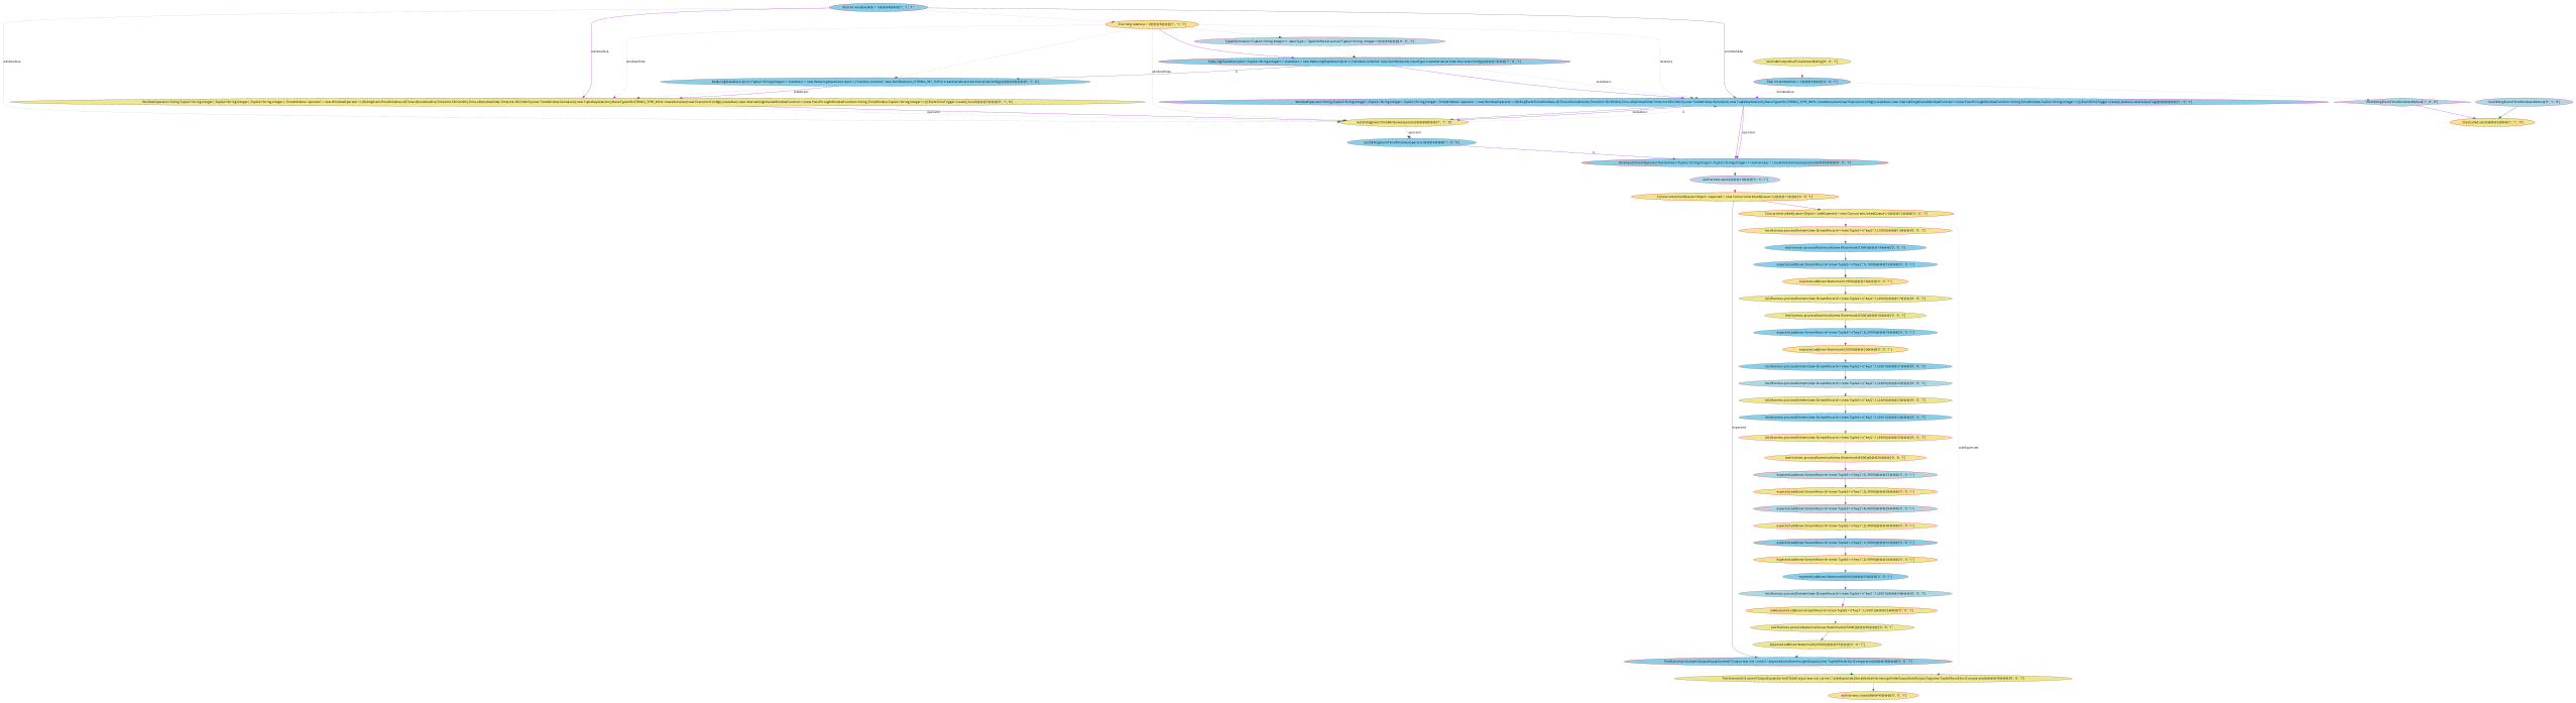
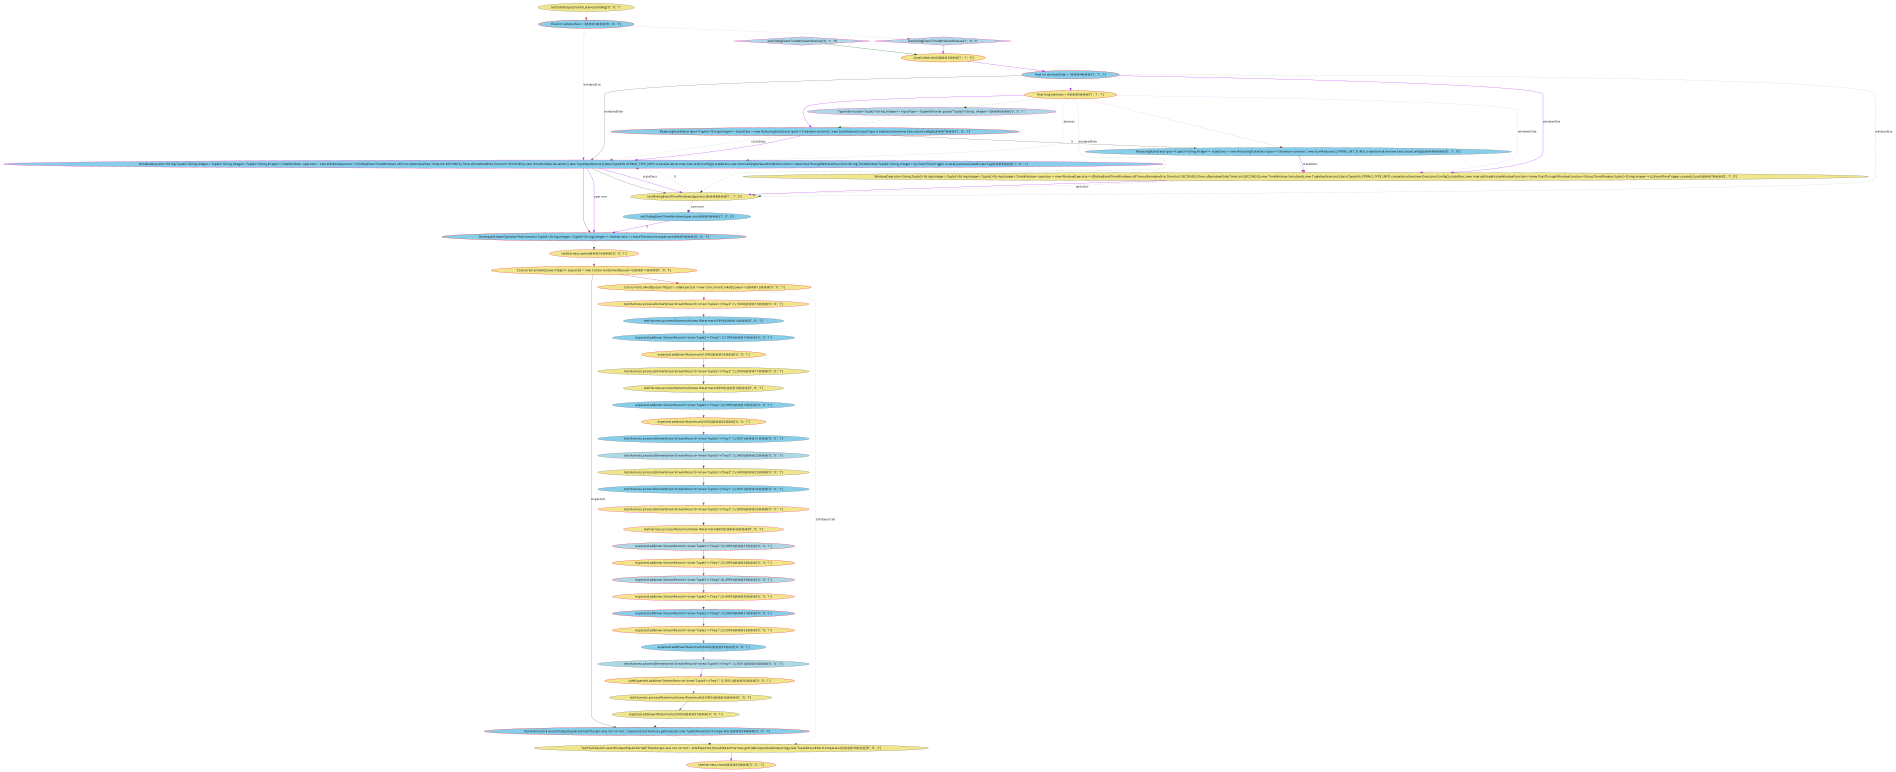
  digraph {
    fontname="Open Sans"
    node [color=gray40 fillcolor=khaki fontname="Open Sans" shape=ellipse style=filled]
    edge [color=purple fontname="Open Sans" style=dotted]
    n1 [color=red label="sideExpected.add(new StreamRecord<>(new Tuple2<>(\"key1\",1),3001))@@@35@@@['0', '0', '1']"]
    n2 [label="testHarness.processWatermark(new Watermark(25000))@@@36@@@['0', '0', '1']"]
    n3 [label="expected.add(new Watermark(25000))@@@37@@@['0', '0', '1']"]
    n4 [color=red label="expected.add(new StreamRecord<>(new Tuple2<>(\"key1\",2),5999))@@@32@@@['0', '0', '1']"]
    n5 [fillcolor=skyblue label="expected.add(new Watermark(6000))@@@33@@@['0', '0', '1']"]
    n6 [fillcolor=lightblue label="testHarness.processElement(new StreamRecord<>(new Tuple2<>(\"key1\",1),3001))@@@34@@@['0', '0', '1']"]
    n7 [color=red fillcolor=skyblue label="final int windowSlide = 1@@@4@@@['1', '1', '1']"]
    n8 [color=deeppink fillcolor=skyblue label="WindowOperator<String,Tuple2<String,Integer>,Tuple2<String,Integer>,Tuple2<String,Integer>,TimeWindow> operator = new WindowOperator<>(SlidingEventTimeWindows.of(Time.of(windowSize,TimeUnit.SECONDS),Time.of(windowSlide,TimeUnit.SECONDS)),new TimeWindow.Serializer(),new TupleKeySelector(),BasicTypeInfo.STRING_TYPE_INFO.createSerializer(new ExecutionConfig()),stateDesc,new InternalSingleValueWindowFunction<>(new PassThroughWindowFunction<String,TimeWindow,Tuple2<String,Integer>>()),EventTimeTrigger.create(),lateness,lateOutputTag)@@@8@@@['1', '0', '1']"]
    n9 [color=red label="final long lateness = 0@@@5@@@['1', '1', '1']"]
    n10 [label="WindowOperator<String,Tuple2<String,Integer>,Tuple2<String,Integer>,Tuple2<String,Integer>,TimeWindow> operator = new WindowOperator<>(SlidingEventTimeWindows.of(Time.of(windowSize,TimeUnit.SECONDS),Time.of(windowSlide,TimeUnit.SECONDS)),new TimeWindow.Serializer(),new TupleKeySelector(),BasicTypeInfo.STRING_TYPE_INFO.createSerializer(new ExecutionConfig()),stateDesc,new InternalSingleValueWindowFunction<>(new PassThroughWindowFunction<String,TimeWindow,Tuple2<String,Integer>>()),EventTimeTrigger.create(),0,null)@@@7@@@['0', '1', '0']"]
    n11 [label="testSlidingEventTimeWindows(operator)@@@8@@@['1', '1', '0']"]
    n12 [color=red fillcolor=skyblue label="OneInputStreamOperatorTestHarness<Tuple2<String,Integer>,Tuple2<String,Integer>> testHarness = createTestHarness(operator)@@@9@@@['0', '0', '1']"]
    n13 [fillcolor=skyblue label="ReducingStateDescriptor<Tuple2<String,Integer>> stateDesc = new ReducingStateDescriptor<>(\"window-contents\",new SumReducer(),STRING_INT_TUPLE.createSerializer(new ExecutionConfig()))@@@6@@@['0', '1', '0']"]
    n14 [color=deeppink fillcolor=lightblue label="TypeInformation<Tuple2<String,Integer>> inputType = TypeInfoParser.parse(\"Tuple2<String, Integer>\")@@@6@@@['0', '0', '1']"]
    n15 [color=red fillcolor=skyblue label="ReducingStateDescriptor<Tuple2<String,Integer>> stateDesc = new ReducingStateDescriptor<>(\"window-contents\",new SumReducer(),inputType.createSerializer(new ExecutionConfig()))@@@7@@@['1', '0', '1']"]
    n16 [fillcolor=skyblue label="testSlidingEventTimeWindows(operator)@@@9@@@['1', '0', '0']"]
    n17 [color=deeppink label="testHarness.processElement(new StreamRecord<>(new Tuple2<>(\"key2\",1),3900))@@@25@@@['0', '0', '1']"]
    n18 [color=deeppink label="testHarness.processWatermark(new Watermark(6000))@@@26@@@['0', '0', '1']"]
    n19 [color=red fillcolor=lightblue label="expected.add(new StreamRecord<>(new Tuple2<>(\"key2\",5),3999))@@@27@@@['0', '0', '1']"]
    n20 [color=red fillcolor=lightblue label="expected.add(new StreamRecord<>(new Tuple2<>(\"key2\",4),4999))@@@29@@@['0', '0', '1']"]
    n21 [color=deeppink label="expected.add(new StreamRecord<>(new Tuple2<>(\"key1\",2),4999))@@@30@@@['0', '0', '1']"]
    n22 [color=red fillcolor=skyblue label="expected.add(new StreamRecord<>(new Tuple2<>(\"key2\",1),5999))@@@31@@@['0', '0', '1']"]
    n23 [fillcolor=skyblue label="expected.add(new StreamRecord<>(new Tuple2<>(\"key2\",2),2999))@@@19@@@['0', '0', '1']"]
    n24 [color=red label="expected.add(new Watermark(3000))@@@20@@@['0', '0', '1']"]
    n25 [fillcolor=skyblue label="testHarness.processElement(new StreamRecord<>(new Tuple2<>(\"key1\",1),3001))@@@21@@@['0', '0', '1']"]
-   n26 [color=deeppink fillcolor=lightblue label="testHarness.open()@@@10@@@['0', '0', '1']"]
+   n26 [color=deeppink label="testHarness.open()@@@10@@@['0', '0', '1']"]
    n27 [color=red label="closeCalled.set(0)@@@3@@@['1', '1', '0']"]
    n28 [label="testHarness.processElement(new StreamRecord<>(new Tuple2<>(\"key2\",1),2400))@@@23@@@['0', '0', '1']"]
    n29 [fillcolor=skyblue label="testHarness.processElement(new StreamRecord<>(new Tuple2<>(\"key1\",1),3001))@@@24@@@['0', '0', '1']"]
    n30 [color=deeppink label="testHarness.processElement(new StreamRecord<>(new Tuple2<>(\"key2\",1),1000))@@@13@@@['0', '0', '1']"]
    n31 [fillcolor=skyblue label="testHarness.processWatermark(new Watermark(1999))@@@14@@@['0', '0', '1']"]
    n32 [fillcolor=skyblue label="expected.add(new StreamRecord<>(new Tuple2<>(\"key2\",1),1999))@@@15@@@['0', '0', '1']"]
    n33 [color=red label="expected.add(new Watermark(1999))@@@16@@@['0', '0', '1']"]
    n34 [label="testHarness.processElement(new StreamRecord<>(new Tuple2<>(\"key2\",1),2000))@@@17@@@['0', '0', '1']"]
    n35 [label="testHarness.processWatermark(new Watermark(3000))@@@18@@@['0', '0', '1']"]
    n36 [color=red label="expected.add(new StreamRecord<>(new Tuple2<>(\"key1\",2),3999))@@@28@@@['0', '0', '1']"]
    n37 [color=deeppink label="testHarness.close()@@@40@@@['0', '0', '1']"]
    n38 [color=red fillcolor=skyblue label="TestHarnessUtil.assertOutputEqualsSorted(\"Output was not correct.\",expected,testHarness.getOutput(),new Tuple2ResultSortComparator())@@@38@@@['0', '0', '1']"]
    n39 [label="TestHarnessUtil.assertOutputEqualsSorted(\"SideOutput was not correct.\",sideExpected,(Iterable)testHarness.getSideOutput(lateOutputTag),new Tuple2ResultSortComparator())@@@39@@@['0', '0', '1']"]
    n40 [color=red label="ConcurrentLinkedQueue<Object> expected = new ConcurrentLinkedQueue<>()@@@11@@@['0', '0', '1']"]
    n41 [color=red label="ConcurrentLinkedQueue<Object> sideExpected = new ConcurrentLinkedQueue<>()@@@12@@@['0', '0', '1']"]
    n42 [fillcolor=lightblue label="testHarness.processElement(new StreamRecord<>(new Tuple2<>(\"key2\",1),2400))@@@22@@@['0', '0', '1']"]
    n43 [color=red fillcolor=skyblue label="final int windowSize = 3@@@3@@@['0', '0', '1']"]
    n44 [color=deeppink fillcolor=lightblue label="testSlidingEventTimeWindowsReduce['1', '0', '0']" shape=diamond]
-   n45 [color=deeppink fillcolor=lightblue label="testSlidingEventTimeWindowsReduce['0', '1', '0']"]
+   n45 [color=deeppink fillcolor=lightblue label="testSlidingEventTimeWindowsReduce['0', '1', '0']" shape=diamond]
    n46 [label="testSideOutputDueToLatenessSliding['0', '0', '1']"]
    n1 -> n2 [color=gray40]
    n2 -> n3 [color=gray40 style=solid]
    n3 -> n38 [color=darkgreen]
    n4 -> n5 [color=gray40]
    n5 -> n6
    n6 -> n1 [style=solid]
    n7 -> n8 [color=gray40 label=windowSlide style=solid]
    n7 -> n9
    n7 -> n10 [label=windowSize style=solid]
    n7 -> n11 [color=darkgreen label=windowSize]
    n8 -> n11 [color=gray40 style=solid]
    n8 -> n11 [label=stateDesc style=solid]
    n8 -> n12 [label=operator style=solid]
    n8 -> n12 [color=brown style=solid]
    n9 -> n8 [color=gray40 label=lateness]
    n9 -> n10 [label=windowSlide]
    n9 -> n11 [color=darkgreen label=windowSlide]
    n9 -> n13 [color=brown]
    n9 -> n14 [color=darkgreen]
    n9 -> n15 [style=solid]
    n10 -> n11 [style=solid]
    n10 -> n11 [color=gray40 label=operator]
    n11 -> n8 [color=gray40 label=0]
    n11 -> n16 [color=darkgreen]
    n11 -> n16 [label=operator]
    n12 -> n26 [color=darkgreen]
    n13 -> n10 [label=stateDesc style=solid]
    n13 -> n10 [color=brown]
    n14 -> n15 [color=darkgreen]
    n15 -> n8 [color=gray40 label=stateDesc]
    n15 -> n8 [style=solid]
    n15 -> n13 [color=gray40 label=0 style=solid]
    n16 -> n12 [label=0 style=solid]
    n17 -> n18 [color=darkgreen]
    n18 -> n19 [style=solid]
    n19 -> n36 [color=darkgreen style=solid]
    n20 -> n21 [style=solid]
    n21 -> n22 [color=darkgreen]
    n22 -> n4 [color=gray40 style=solid]
    n23 -> n24 [color=brown]
    n24 -> n25
    n25 -> n42 [color=darkgreen style=solid]
    n26 -> n40 [color=brown]
+   n27 -> n7 [style=solid]
    n28 -> n29 [color=gray40 style=solid]
    n29 -> n17 [color=gray40]
    n30 -> n31
    n31 -> n32 [color=gray40 style=solid]
    n32 -> n33 [color=darkgreen style=solid]
    n33 -> n34 [style=solid]
    n34 -> n35 [color=darkgreen style=solid]
    n35 -> n23 [color=darkgreen style=solid]
    n36 -> n20 [color=gray40 style=solid]
    n38 -> n39 [color=darkgreen]
    n39 -> n37 [style=solid]
    n40 -> n38 [color=gray40 label=expected style=solid]
    n40 -> n41 [color=brown style=solid]
    n41 -> n30 [color=brown]
    n41 -> n39 [color=gray40 label=sideExpected]
    n42 -> n28 [color=brown]
    n43 -> n8 [label=windowSize]
    n43 -> n44 [color=gray40]
    n44 -> n27 [style=solid]
    n45 -> n27 [color=darkgreen style=solid]
    n46 -> n43 [color=brown]
  }
